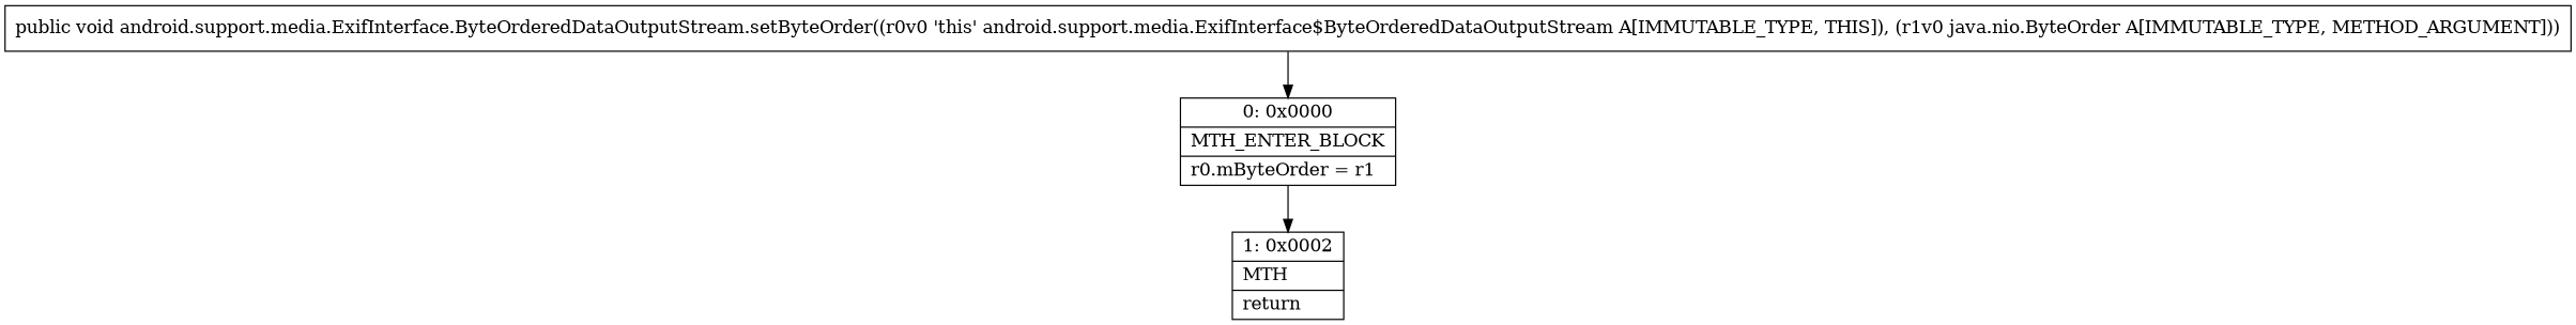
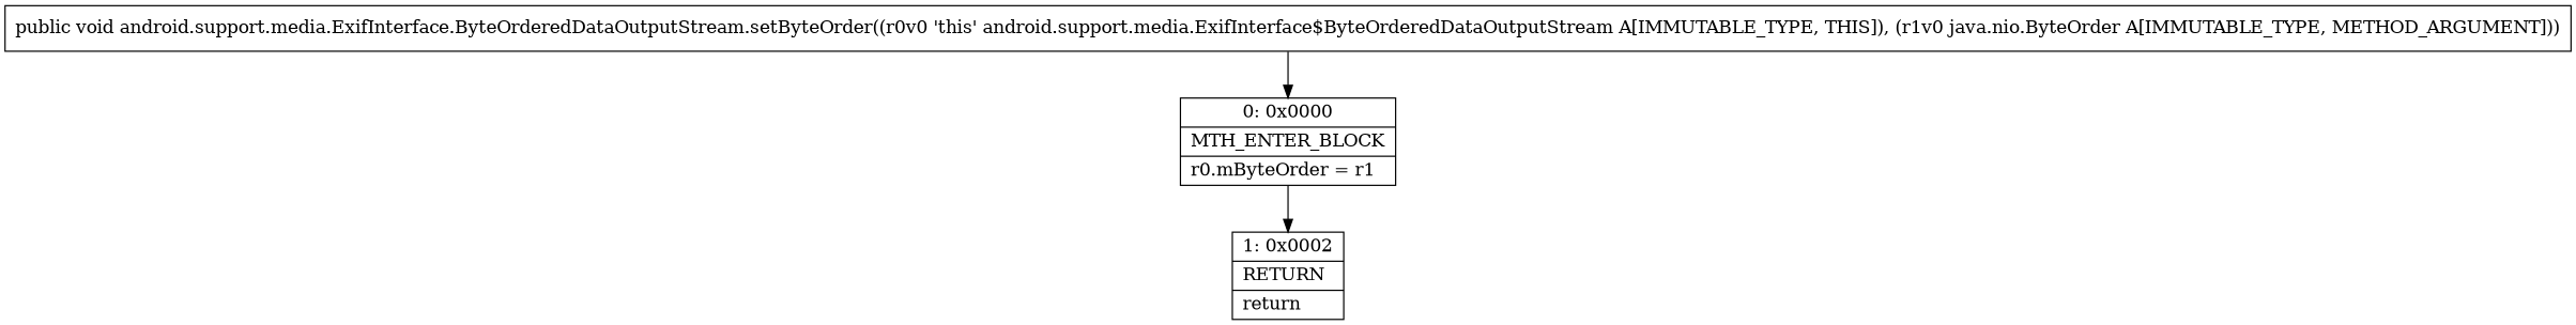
  digraph {
    node [shape=record]
    n1 [label="{0\:\ 0x0000|MTH_ENTER_BLOCK\l|r0.mByteOrder = r1\l}"]
-   n2 [label="{1\:\ 0x0002|MTH\l|return\l}"]
+   n2 [label="{1\:\ 0x0002|RETURN\l|return\l}"]
    n3 [label="{public void android.support.media.ExifInterface.ByteOrderedDataOutputStream.setByteOrder((r0v0 'this' android.support.media.ExifInterface$ByteOrderedDataOutputStream A[IMMUTABLE_TYPE, THIS]), (r1v0 java.nio.ByteOrder A[IMMUTABLE_TYPE, METHOD_ARGUMENT])) }"]
    n1 -> n2
    n3 -> n1
  }
